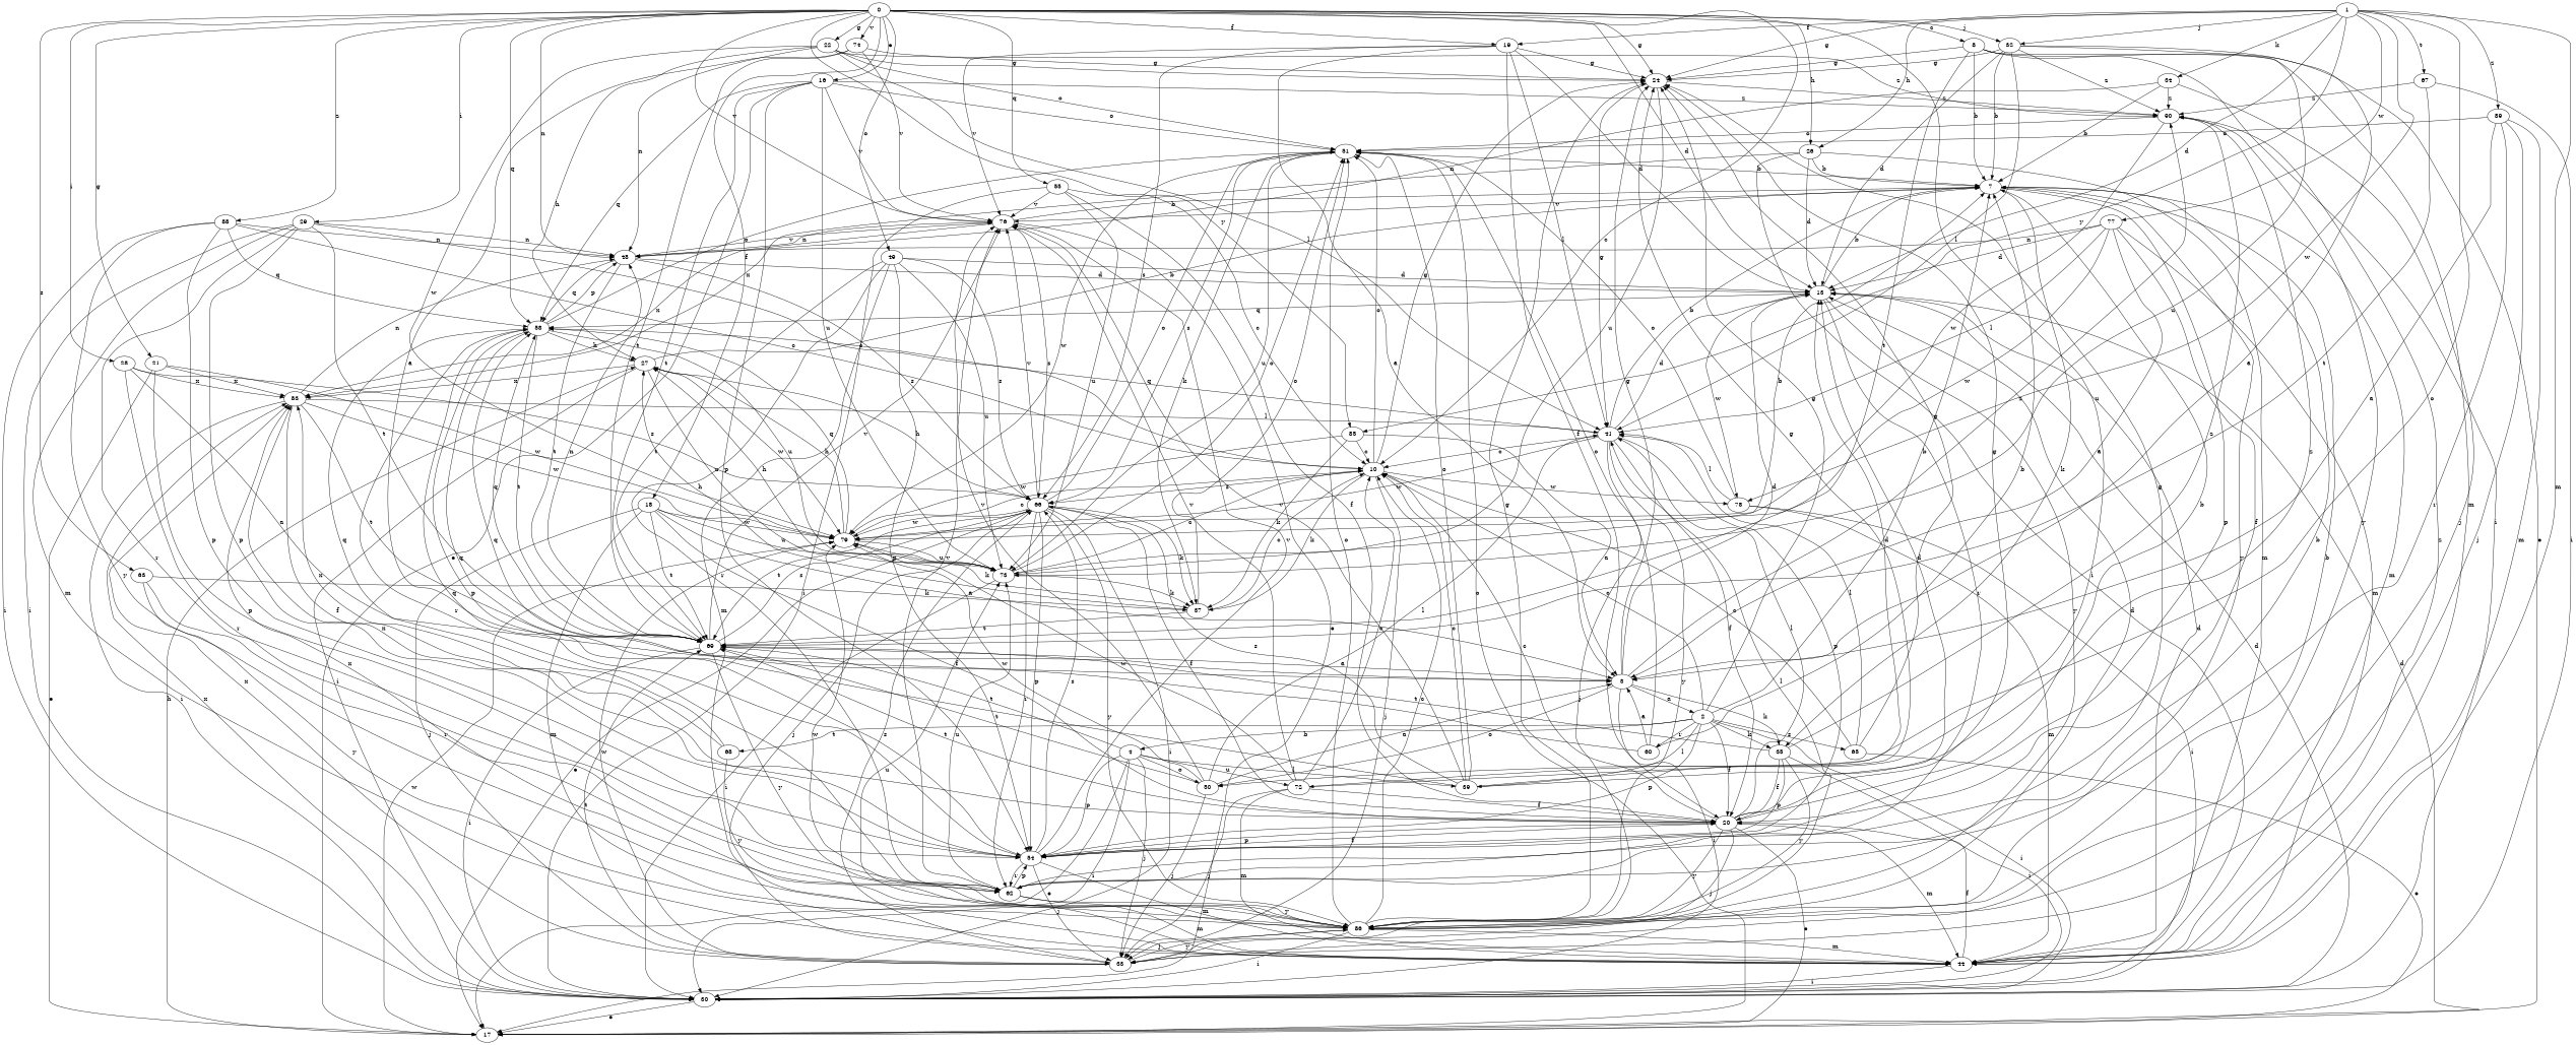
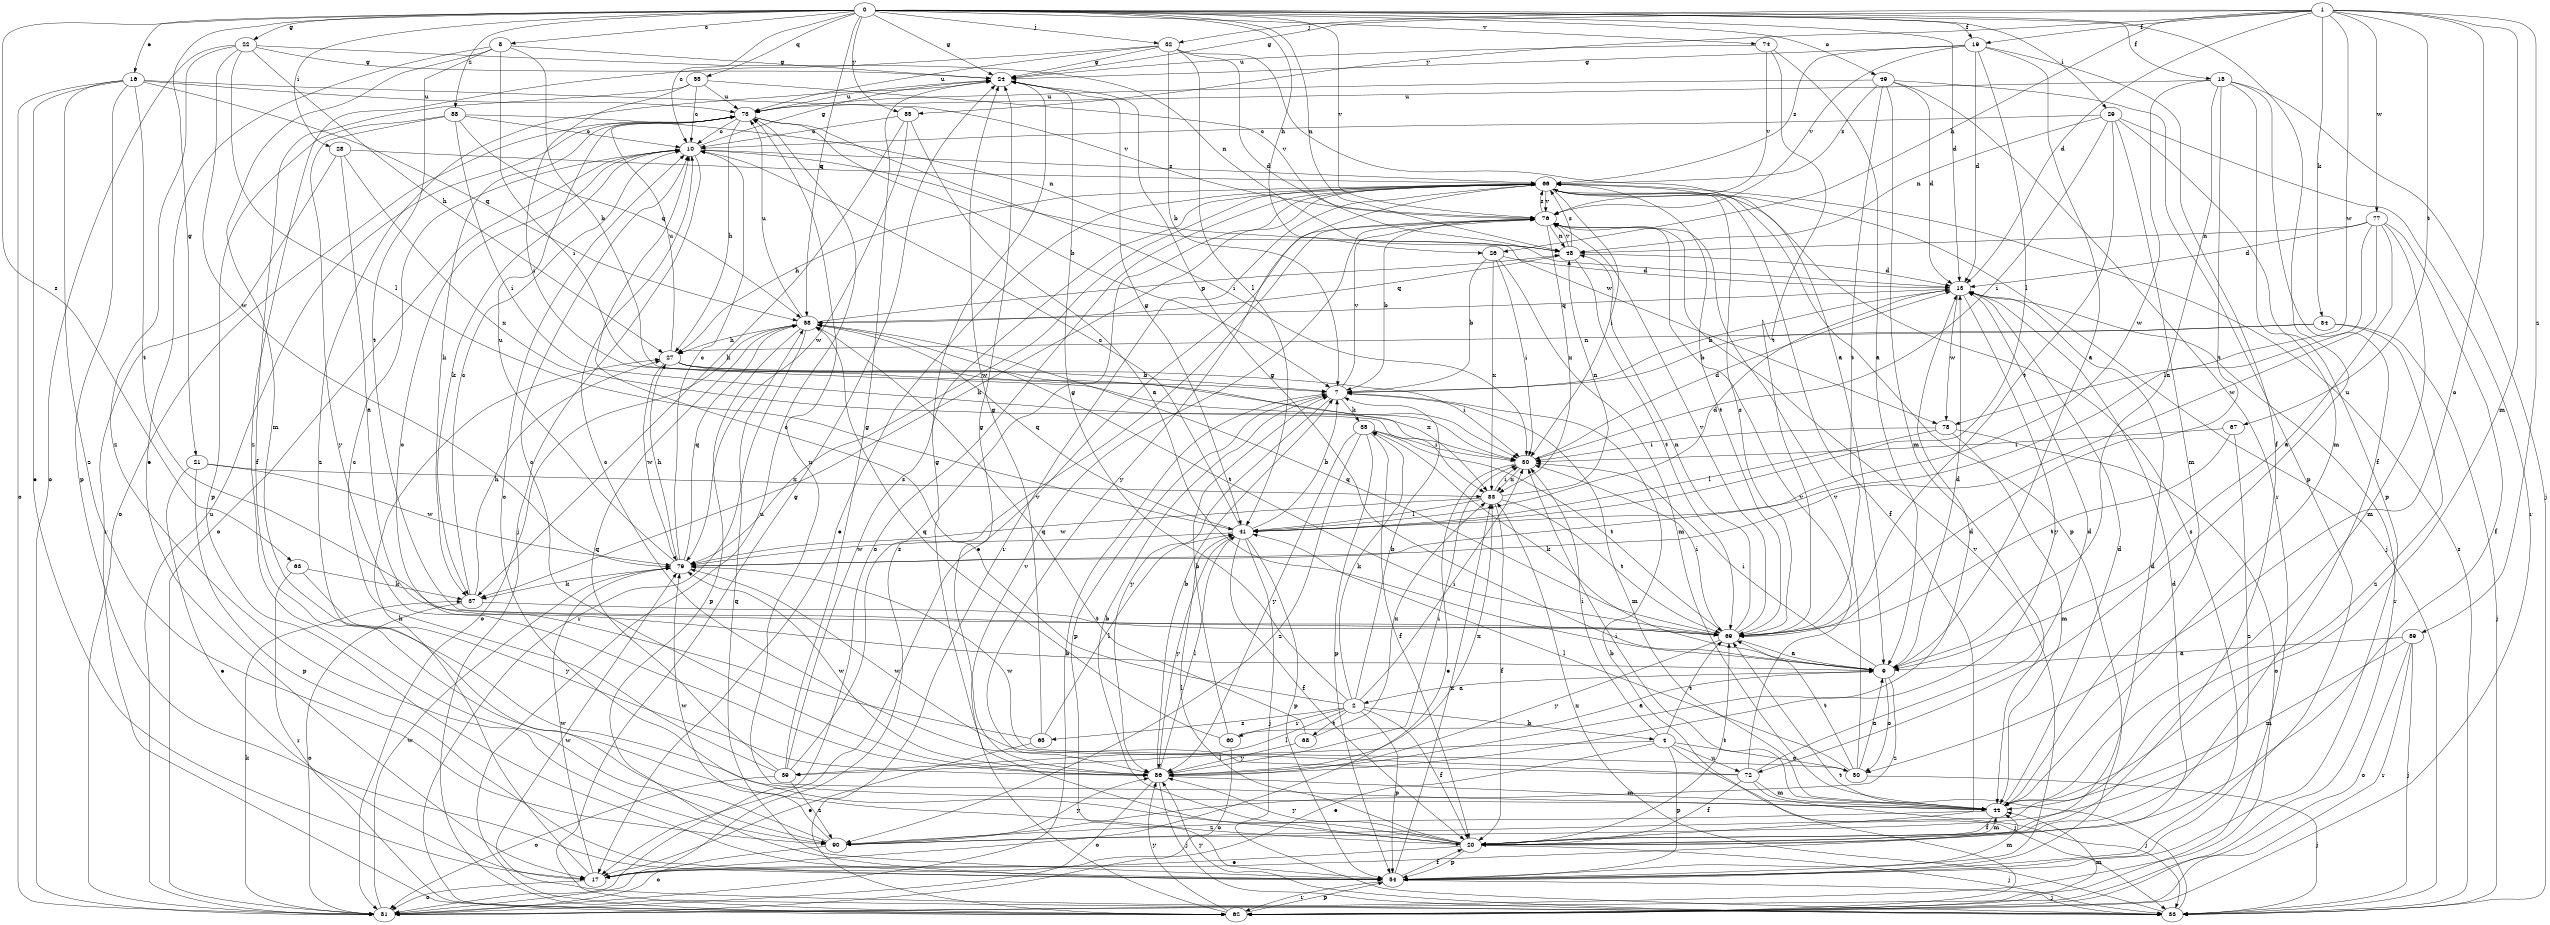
  strict digraph {
    fontname="DejaVu Serif"
    node [fontname="DejaVu Serif"]
    edge [fontname="DejaVu Serif"]
    0
    8
    10
    13
    16
    18
    19
    21
    22
    24
    26
    28
    29
    32
    48
    49
    55
    58
    63
    72
    74
    76
    85
    88
    44
    7
    30
    17
    69
    78
    33
    37
    51
    66
    86
    62
    54
    90
    73
    20
-   3
+   3 [label=9]
    79
    41
    83
    27
    1
    34
    50
    67
    77
    89
    2
    4
    35
    39
    60
    65
    68
    0 -> 8 [label=c]
    0 -> 10 [label=c]
    0 -> 13 [label=d]
    0 -> 16 [label=e]
    0 -> 18 [label=f]
    0 -> 19 [label=f]
    0 -> 21 [label=g]
    0 -> 22 [label=g]
    0 -> 24 [label=g]
    0 -> 26 [label=h]
    0 -> 28 [label=i]
    0 -> 29 [label=i]
    0 -> 32 [label=j]
    0 -> 48 [label=n]
    0 -> 49 [label=o]
    0 -> 55 [label=q]
    0 -> 58 [label=q]
    0 -> 63 [label=s]
    0 -> 72 [label=u]
    0 -> 74 [label=v]
    0 -> 76 [label=v]
    0 -> 85 [label=y]
    0 -> 88 [label=z]
    8 -> 24 [label=g]
    8 -> 44 [label=m]
    8 -> 7 [label=b]
    8 -> 30 [label=i]
    8 -> 17 [label=e]
    8 -> 69 [label=t]
    10 -> 24 [label=g]
    10 -> 78 [label=w]
    10 -> 33 [label=j]
    10 -> 37 [label=k]
    10 -> 51 [label=o]
    10 -> 66 [label=s]
    13 -> 58 [label=q]
    13 -> 7 [label=b]
    13 -> 78 [label=w]
    13 -> 86 [label=y]
    13 -> 62 [label=r]
    16 -> 58 [label=q]
    16 -> 76 [label=v]
    16 -> 17 [label=e]
    16 -> 69 [label=t]
    16 -> 51 [label=o]
    16 -> 54 [label=p]
    16 -> 90 [label=z]
    16 -> 73 [label=u]
    18 -> 44 [label=m]
    18 -> 69 [label=t]
    18 -> 33 [label=j]
    18 -> 73 [label=u]
    18 -> 20 [label=f]
    18 -> 3 [label=a]
    18 -> 79 [label=w]
    19 -> 13 [label=d]
    19 -> 24 [label=g]
    19 -> 76 [label=v]
    19 -> 66 [label=s]
    19 -> 20 [label=f]
    19 -> 3 [label=a]
    19 -> 41 [label=l]
    21 -> 17 [label=e]
    21 -> 54 [label=p]
    21 -> 79 [label=w]
    21 -> 83 [label=x]
    22 -> 24 [label=g]
    22 -> 48 [label=n]
    22 -> 51 [label=o]
    22 -> 90 [label=z]
    22 -> 79 [label=w]
    22 -> 41 [label=l]
    22 -> 27 [label=h]
-   24 -> 90 [label=z]
+   90 -> 24 [label=z]
    24 -> 73 [label=u]
    24 -> 41 [label=g]
    26 -> 13 [label=d]
    26 -> 44 [label=m]
    26 -> 7 [label=b]
    26 -> 30 [label=i]
    26 -> 83 [label=x]
    28 -> 66 [label=s]
    28 -> 62 [label=r]
    28 -> 3 [label=a]
    28 -> 83 [label=x]
    29 -> 10 [label=c]
    29 -> 48 [label=n]
    29 -> 44 [label=m]
    29 -> 30 [label=i]
    29 -> 69 [label=t]
    29 -> 62 [label=r]
    29 -> 54 [label=p]
    32 -> 13 [label=d]
    32 -> 24 [label=g]
    32 -> 7 [label=b]
    32 -> 90 [label=z]
    32 -> 73 [label=u]
    32 -> 3 [label=a]
    32 -> 41 [label=l]
    48 -> 13 [label=d]
    48 -> 58 [label=q]
    48 -> 76 [label=v]
    48 -> 69 [label=t]
    48 -> 66 [label=s]
    49 -> 13 [label=d]
    49 -> 44 [label=m]
    49 -> 69 [label=t]
    49 -> 66 [label=s]
    49 -> 62 [label=r]
    49 -> 54 [label=p]
    49 -> 73 [label=u]
    55 -> 10 [label=c]
    55 -> 76 [label=v]
    55 -> 30 [label=i]
    55 -> 73 [label=u]
    55 -> 20 [label=f]
    58 -> 48 [label=p]
    58 -> 69 [label=t]
    58 -> 51 [label=o]
    58 -> 62 [label=r]
    58 -> 54 [label=p]
    58 -> 73 [label=u]
    58 -> 27 [label=h]
    63 -> 37 [label=k]
    63 -> 86 [label=y]
    63 -> 62 [label=r]
    72 -> 10 [label=c]
    72 -> 13 [label=d]
    72 -> 76 [label=v]
    72 -> 44 [label=m]
    72 -> 33 [label=j]
    72 -> 20 [label=f]
    72 -> 79 [label=w]
-   74 -> 24 [label=g]
+   74 -> 24 [label=u]
    74 -> 76 [label=v]
    74 -> 69 [label=t]
    74 -> 3 [label=a]
    76 -> 48 [label=n]
    76 -> 7 [label=b]
    76 -> 17 [label=e]
    76 -> 66 [label=s]
    76 -> 83 [label=x]
    85 -> 10 [label=c]
    85 -> 37 [label=k]
    85 -> 3 [label=a]
    85 -> 79 [label=w]
    88 -> 10 [label=c]
    88 -> 48 [label=n]
    88 -> 58 [label=q]
    88 -> 30 [label=i]
    88 -> 86 [label=y]
    88 -> 54 [label=p]
    44 -> 13 [label=d]
    44 -> 30 [label=i]
    44 -> 90 [label=z]
    44 -> 73 [label=u]
    44 -> 20 [label=f]
    7 -> 76 [label=v]
    7 -> 44 [label=m]
    7 -> 86 [label=y]
    7 -> 54 [label=p]
    7 -> 35 [label=k]
    30 -> 13 [label=d]
    30 -> 17 [label=e]
    30 -> 83 [label=x]
    17 -> 13 [label=d]
    17 -> 51 [label=o]
    17 -> 79 [label=w]
    17 -> 27 [label=h]
    69 -> 48 [label=n]
    69 -> 58 [label=q]
    69 -> 76 [label=v]
    69 -> 30 [label=i]
    69 -> 66 [label=s]
    69 -> 86 [label=y]
    69 -> 3 [label=a]
    78 -> 44 [label=m]
    78 -> 30 [label=i]
    78 -> 51 [label=o]
    78 -> 41 [label=l]
    33 -> 69 [label=t]
    33 -> 66 [label=s]
    33 -> 86 [label=y]
    33 -> 79 [label=w]
    33 -> 83 [label=x]
    37 -> 10 [label=c]
    37 -> 69 [label=t]
    37 -> 51 [label=o]
    37 -> 27 [label=h]
    51 -> 7 [label=b]
    51 -> 37 [label=k]
    51 -> 66 [label=s]
    51 -> 73 [label=u]
    51 -> 79 [label=w]
    66 -> 76 [label=v]
    66 -> 30 [label=i]
    66 -> 17 [label=e]
    66 -> 69 [label=t]
    66 -> 33 [label=j]
    66 -> 37 [label=k]
    66 -> 51 [label=o]
    66 -> 86 [label=y]
    66 -> 62 [label=r]
    66 -> 54 [label=p]
    66 -> 20 [label=f]
    66 -> 79 [label=w]
    66 -> 27 [label=h]
    86 -> 10 [label=c]
    86 -> 13 [label=d]
    86 -> 24 [label=g]
    86 -> 44 [label=m]
    86 -> 7 [label=b]
    86 -> 30 [label=i]
    86 -> 33 [label=j]
    86 -> 51 [label=o]
    86 -> 79 [label=w]
    86 -> 41 [label=l]
    86 -> 83 [label=x]
    62 -> 24 [label=g]
    62 -> 76 [label=v]
    62 -> 44 [label=m]
    62 -> 7 [label=b]
    62 -> 86 [label=y]
    62 -> 54 [label=p]
    62 -> 73 [label=u]
    54 -> 58 [label=q]
    54 -> 76 [label=v]
    54 -> 44 [label=m]
    54 -> 33 [label=j]
    54 -> 66 [label=s]
    54 -> 62 [label=r]
    54 -> 20 [label=f]
    54 -> 83 [label=x]
    90 -> 51 [label=o]
    90 -> 86 [label=y]
    90 -> 79 [label=w]
    73 -> 10 [label=c]
    73 -> 7 [label=b]
    73 -> 30 [label=i]
    73 -> 37 [label=k]
    73 -> 51 [label=o]
    73 -> 27 [label=h]
    20 -> 10 [label=c]
    20 -> 13 [label=d]
    20 -> 24 [label=g]
    20 -> 44 [label=m]
    20 -> 7 [label=b]
    20 -> 17 [label=e]
    20 -> 69 [label=t]
    20 -> 33 [label=j]
    20 -> 86 [label=y]
    20 -> 54 [label=p]
    20 -> 41 [label=l]
    3 -> 13 [label=d]
    3 -> 24 [label=g]
    3 -> 30 [label=i]
    3 -> 90 [label=z]
    3 -> 50 [label=o]
    3 -> 2 [label=a]
    3 -> 35 [label=k]
    79 -> 10 [label=c]
    79 -> 58 [label=q]
    79 -> 37 [label=k]
    79 -> 73 [label=u]
    79 -> 27 [label=h]
    41 -> 10 [label=c]
    41 -> 13 [label=d]
    41 -> 58 [label=q]
    41 -> 7 [label=b]
    41 -> 33 [label=j]
    41 -> 86 [label=y]
    41 -> 54 [label=p]
    41 -> 20 [label=f]
    41 -> 79 [label=w]
    83 -> 48 [label=n]
    83 -> 30 [label=i]
    83 -> 69 [label=t]
    83 -> 20 [label=f]
    83 -> 79 [label=w]
    83 -> 41 [label=l]
    27 -> 7 [label=b]
    27 -> 30 [label=i]
    27 -> 73 [label=u]
    27 -> 79 [label=w]
    27 -> 83 [label=x]
    1 -> 13 [label=d]
    1 -> 19 [label=f]
    1 -> 24 [label=g]
    1 -> 26 [label=h]
    1 -> 32 [label=j]
    1 -> 85 [label=y]
    1 -> 44 [label=m]
    1 -> 78 [label=w]
    1 -> 34 [label=k]
    1 -> 50 [label=o]
    1 -> 67 [label=t]
    1 -> 77 [label=w]
    1 -> 89 [label=z]
-   34 -> 48 [label=n]
+   34 -> 27 [label=n]
    34 -> 7 [label=b]
    34 -> 33 [label=j]
    34 -> 90 [label=z]
    50 -> 76 [label=v]
    50 -> 69 [label=t]
    50 -> 33 [label=j]
    50 -> 3 [label=a]
    50 -> 79 [label=w]
    50 -> 41 [label=l]
    67 -> 30 [label=i]
    67 -> 69 [label=t]
    67 -> 90 [label=z]
    77 -> 13 [label=d]
    77 -> 48 [label=n]
    77 -> 44 [label=m]
    77 -> 20 [label=f]
    77 -> 3 [label=a]
    77 -> 79 [label=w]
    77 -> 41 [label=l]
    89 -> 44 [label=m]
    89 -> 33 [label=j]
    89 -> 51 [label=o]
    89 -> 62 [label=r]
    89 -> 3 [label=a]
    2 -> 10 [label=c]
    2 -> 24 [label=g]
    2 -> 7 [label=b]
    2 -> 30 [label=i]
    2 -> 54 [label=p]
    2 -> 20 [label=f]
    2 -> 4 [label=b]
    2 -> 35 [label=k]
    2 -> 39 [label=l]
    2 -> 60 [label=r]
    2 -> 65 [label=s]
    2 -> 68 [label=t]
    4 -> 72 [label=u]
    4 -> 30 [label=i]
    4 -> 17 [label=e]
    4 -> 69 [label=t]
    4 -> 33 [label=j]
    4 -> 54 [label=p]
    4 -> 50 [label=o]
    4 -> 39 [label=l]
    35 -> 30 [label=i]
    35 -> 69 [label=t]
    35 -> 86 [label=y]
    35 -> 54 [label=p]
    35 -> 90 [label=z]
    35 -> 20 [label=f]
    39 -> 10 [label=c]
    39 -> 24 [label=g]
    39 -> 58 [label=q]
    39 -> 76 [label=v]
    39 -> 51 [label=o]
    39 -> 66 [label=s]
    39 -> 90 [label=z]
    60 -> 58 [label=q]
    60 -> 7 [label=b]
    60 -> 51 [label=o]
    60 -> 3 [label=a]
    65 -> 10 [label=c]
    65 -> 24 [label=g]
    65 -> 17 [label=e]
    65 -> 41 [label=l]
    68 -> 58 [label=q]
    68 -> 86 [label=y]
    68 -> 83 [label=x]
  }
